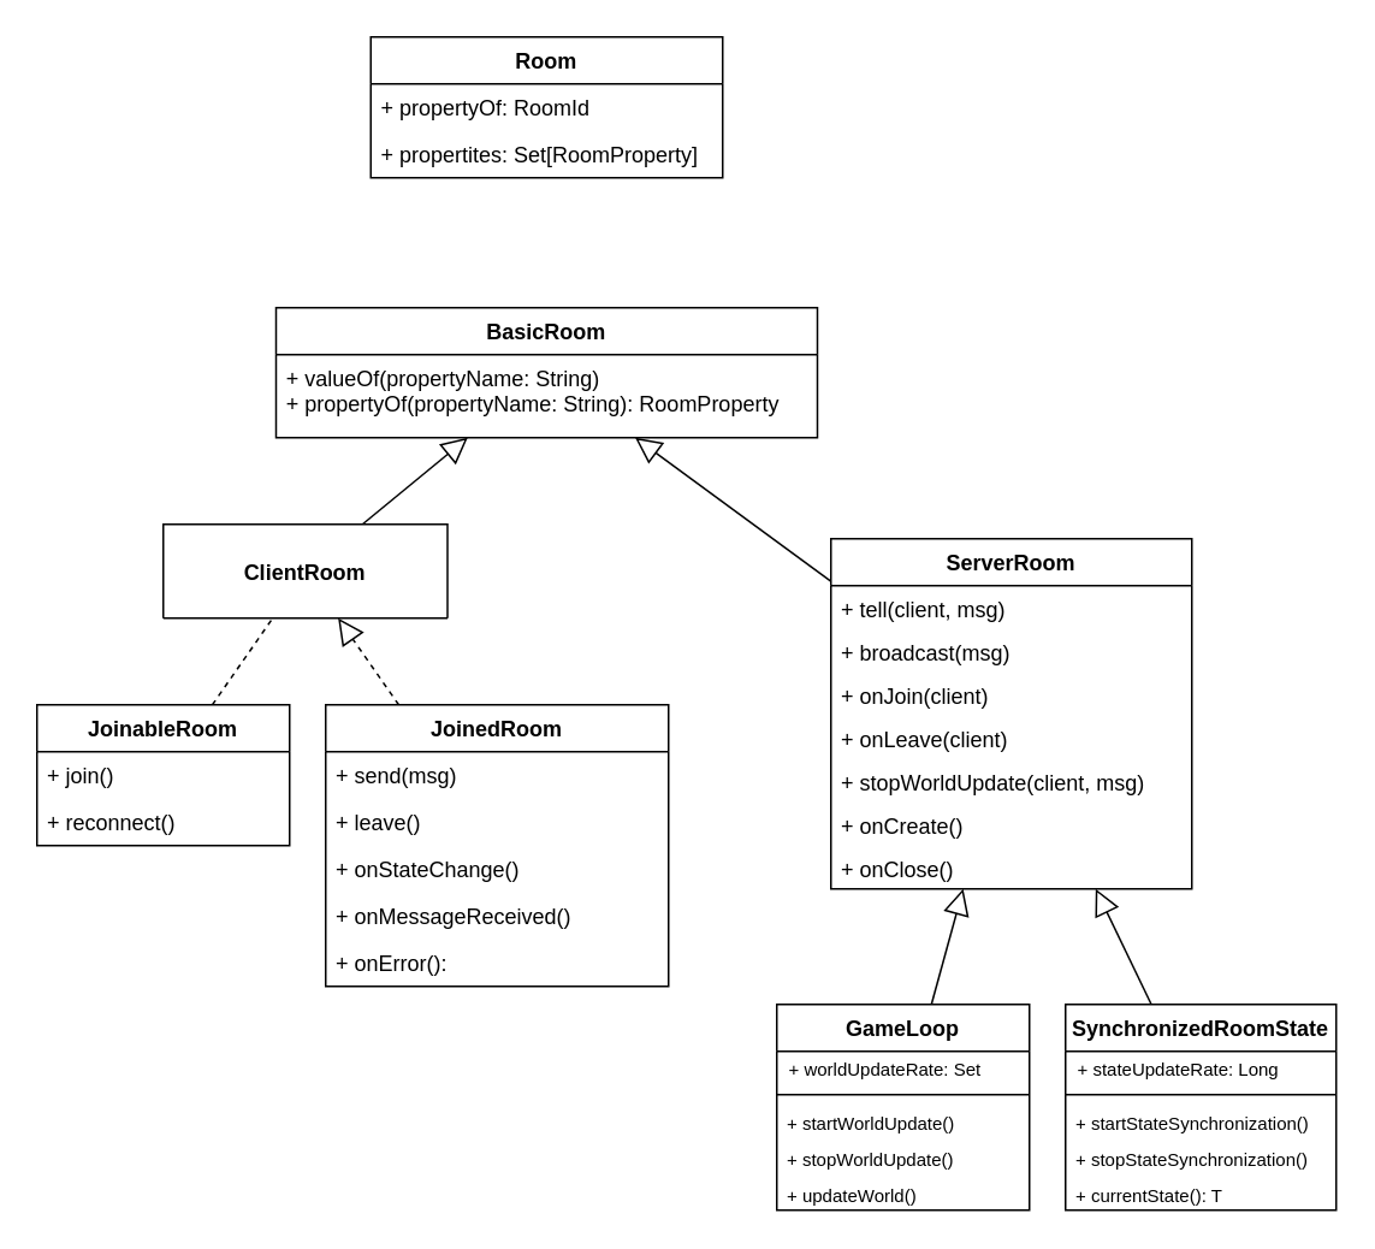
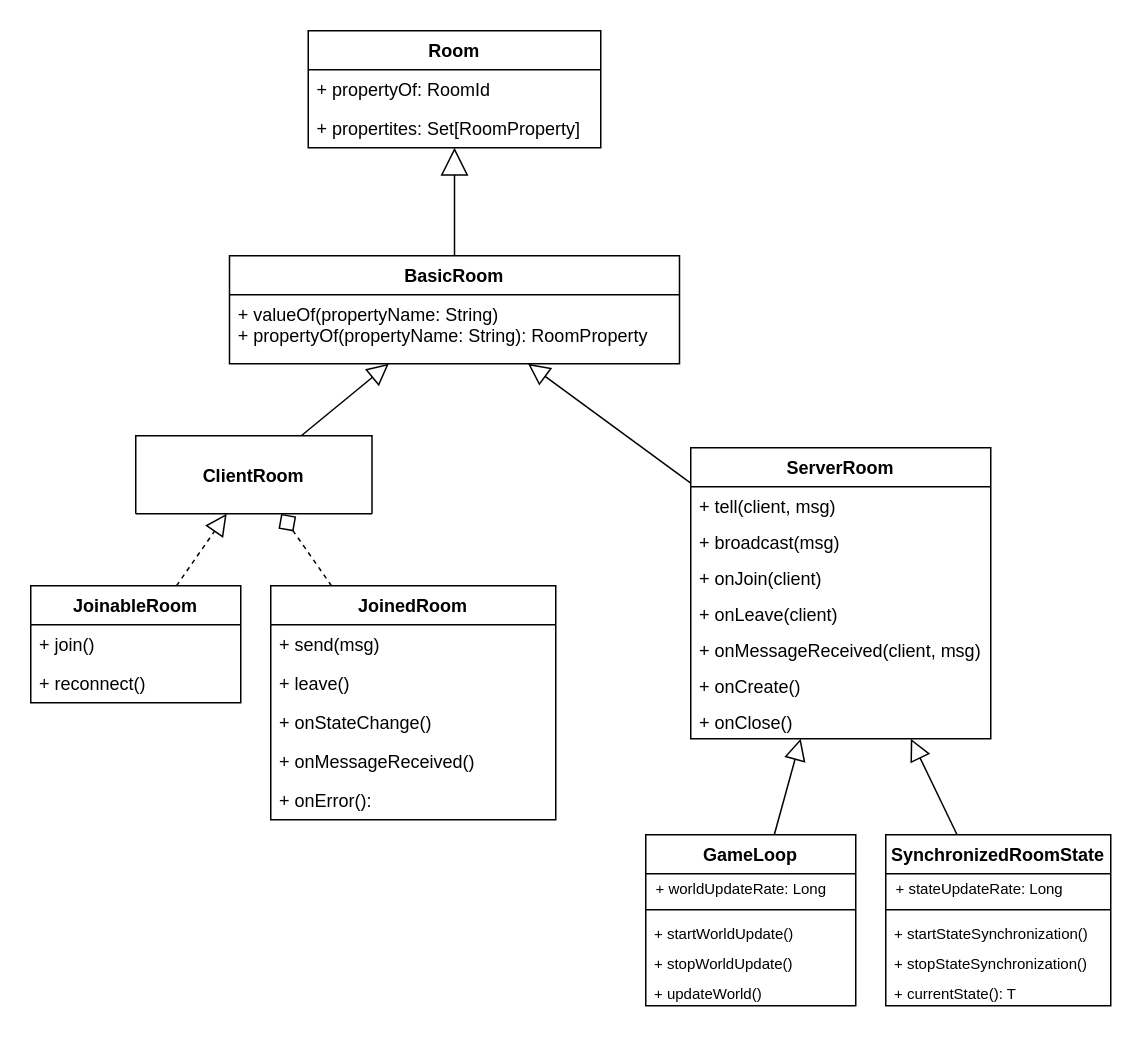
  <mxCell id="0" />
  <mxCell id="1" parent="0" />
- <mxCell id="3" value="" style="endArrow=none;dashed=1;endFill=0;endSize=12;html=1;" parent="1" source="35" target="28" edge="1"><mxGeometry width="160" relative="1" as="geometry"><mxPoint x="40" y="330" as="sourcePoint" /><mxPoint x="146.012" y="352" as="targetPoint" /></mxGeometry></mxCell>
+ <mxCell id="2" value="" style="endArrow=block;endSize=16;endFill=0;html=1;entryX=0.5;entryY=1;entryDx=0;entryDy=0;" parent="1" source="10" target="4" edge="1"><mxGeometry width="160" relative="1" as="geometry"><mxPoint x="20" y="130" as="sourcePoint" /><mxPoint x="180" y="130" as="targetPoint" /></mxGeometry></mxCell>
+ <mxCell id="3" value="" style="endArrow=block;dashed=1;endFill=0;endSize=12;html=1;" parent="1" source="35" target="28" edge="1"><mxGeometry width="160" relative="1" as="geometry"><mxPoint x="40" y="330" as="sourcePoint" /><mxPoint x="146.012" y="352" as="targetPoint" /></mxGeometry></mxCell>
  <mxCell id="4" value="Room" style="swimlane;fontStyle=1;align=center;verticalAlign=top;childLayout=stackLayout;horizontal=1;startSize=26;horizontalStack=0;resizeParent=1;resizeParentMax=0;resizeLast=0;collapsible=1;marginBottom=0;" parent="1" vertex="1"><mxGeometry x="205" y="20" width="195" height="78" as="geometry" /></mxCell>
  <mxCell id="5" value="+ propertyOf: RoomId" style="text;strokeColor=none;fillColor=none;align=left;verticalAlign=top;spacingLeft=4;spacingRight=4;overflow=hidden;rotatable=0;points=[[0,0.5],[1,0.5]];portConstraint=eastwest;" parent="4" vertex="1"><mxGeometry y="26" width="195" height="26" as="geometry" /></mxCell>
  <mxCell id="6" value="+ propertites: Set[RoomProperty]" style="text;strokeColor=none;fillColor=none;align=left;verticalAlign=top;spacingLeft=4;spacingRight=4;overflow=hidden;rotatable=0;points=[[0,0.5],[1,0.5]];portConstraint=eastwest;" parent="4" vertex="1"><mxGeometry y="52" width="195" height="26" as="geometry" /></mxCell>
- <mxCell id="7" style="edgeStyle=none;rounded=0;orthogonalLoop=1;jettySize=auto;html=1;startSize=8;endArrow=block;endFill=0;endSize=12;dashed=1;" parent="1" source="29" target="28" edge="1"><mxGeometry relative="1" as="geometry" /></mxCell>
+ <mxCell id="7" style="edgeStyle=none;rounded=0;orthogonalLoop=1;jettySize=auto;html=1;startSize=8;endArrow=diamond;endFill=0;endSize=12;dashed=1;" parent="1" source="29" target="28" edge="1"><mxGeometry relative="1" as="geometry" /></mxCell>
  <mxCell id="8" style="edgeStyle=none;rounded=0;orthogonalLoop=1;jettySize=auto;html=1;startSize=8;endArrow=block;endFill=0;endSize=12;fontSize=12;" parent="1" source="28" target="10" edge="1"><mxGeometry relative="1" as="geometry" /></mxCell>
  <mxCell id="9" style="edgeStyle=none;rounded=0;orthogonalLoop=1;jettySize=auto;html=1;startSize=8;endArrow=block;endFill=0;endSize=12;fontSize=12;" parent="1" source="12" target="10" edge="1"><mxGeometry relative="1" as="geometry" /></mxCell>
  <mxCell id="10" value="BasicRoom" style="swimlane;fontStyle=1;align=center;verticalAlign=top;childLayout=stackLayout;horizontal=1;startSize=26;horizontalStack=0;resizeParent=1;resizeParentMax=0;resizeLast=0;collapsible=1;marginBottom=0;" parent="1" vertex="1"><mxGeometry x="152.5" y="170" width="300" height="72" as="geometry" /></mxCell>
  <mxCell id="11" value="+ valueOf(propertyName: String)&#10;+ propertyOf(propertyName: String): RoomProperty" style="text;strokeColor=none;fillColor=none;align=left;verticalAlign=top;spacingLeft=4;spacingRight=4;overflow=hidden;rotatable=0;points=[[0,0.5],[1,0.5]];portConstraint=eastwest;" parent="10" vertex="1"><mxGeometry y="26" width="300" height="46" as="geometry" /></mxCell>
  <mxCell id="12" value="ServerRoom" style="swimlane;fontStyle=1;align=center;verticalAlign=top;childLayout=stackLayout;horizontal=1;startSize=26;horizontalStack=0;resizeParent=1;resizeParentMax=0;resizeLast=0;collapsible=1;marginBottom=0;labelBackgroundColor=#ffffff;fillColor=#ffffff;" parent="1" vertex="1"><mxGeometry x="460" y="298" width="200" height="194" as="geometry" /></mxCell>
  <mxCell id="13" value="+ tell(client, msg)&#10;" style="text;strokeColor=none;fillColor=none;align=left;verticalAlign=top;spacingLeft=4;spacingRight=4;overflow=hidden;rotatable=0;points=[[0,0.5],[1,0.5]];portConstraint=eastwest;fontSize=12;" parent="12" vertex="1"><mxGeometry y="26" width="200" height="24" as="geometry" /></mxCell>
  <mxCell id="14" value="+ broadcast(msg)" style="text;strokeColor=none;fillColor=none;align=left;verticalAlign=top;spacingLeft=4;spacingRight=4;overflow=hidden;rotatable=0;points=[[0,0.5],[1,0.5]];portConstraint=eastwest;fontSize=12;" parent="12" vertex="1"><mxGeometry y="50" width="200" height="24" as="geometry" /></mxCell>
  <mxCell id="15" value="+ onJoin(client)" style="text;strokeColor=none;fillColor=none;align=left;verticalAlign=top;spacingLeft=4;spacingRight=4;overflow=hidden;rotatable=0;points=[[0,0.5],[1,0.5]];portConstraint=eastwest;fontSize=12;" parent="12" vertex="1"><mxGeometry y="74" width="200" height="24" as="geometry" /></mxCell>
  <mxCell id="16" value="+ onLeave(client)" style="text;strokeColor=none;fillColor=none;align=left;verticalAlign=top;spacingLeft=4;spacingRight=4;overflow=hidden;rotatable=0;points=[[0,0.5],[1,0.5]];portConstraint=eastwest;fontSize=12;" parent="12" vertex="1"><mxGeometry y="98" width="200" height="24" as="geometry" /></mxCell>
- <mxCell id="17" value="+ stopWorldUpdate(client, msg)" style="text;strokeColor=none;fillColor=none;align=left;verticalAlign=top;spacingLeft=4;spacingRight=4;overflow=hidden;rotatable=0;points=[[0,0.5],[1,0.5]];portConstraint=eastwest;fontSize=12;" parent="12" vertex="1"><mxGeometry y="122" width="200" height="24" as="geometry" /></mxCell>
+ <mxCell id="17" value="+ onMessageReceived(client, msg)" style="text;strokeColor=none;fillColor=none;align=left;verticalAlign=top;spacingLeft=4;spacingRight=4;overflow=hidden;rotatable=0;points=[[0,0.5],[1,0.5]];portConstraint=eastwest;fontSize=12;" parent="12" vertex="1"><mxGeometry y="122" width="200" height="24" as="geometry" /></mxCell>
  <mxCell id="18" value="+ onCreate()" style="text;strokeColor=none;fillColor=none;align=left;verticalAlign=top;spacingLeft=4;spacingRight=4;overflow=hidden;rotatable=0;points=[[0,0.5],[1,0.5]];portConstraint=eastwest;fontSize=12;" parent="12" vertex="1"><mxGeometry y="146" width="200" height="24" as="geometry" /></mxCell>
  <mxCell id="19" value="+ onClose()" style="text;strokeColor=none;fillColor=none;align=left;verticalAlign=top;spacingLeft=4;spacingRight=4;overflow=hidden;rotatable=0;points=[[0,0.5],[1,0.5]];portConstraint=eastwest;fontSize=12;" parent="12" vertex="1"><mxGeometry y="170" width="200" height="24" as="geometry" /></mxCell>
  <mxCell id="20" style="edgeStyle=none;rounded=0;orthogonalLoop=1;jettySize=auto;html=1;startSize=8;endArrow=block;endFill=0;endSize=12;fontSize=12;" parent="1" source="38" target="12" edge="1"><mxGeometry relative="1" as="geometry" /></mxCell>
  <mxCell id="21" style="edgeStyle=none;rounded=0;orthogonalLoop=1;jettySize=auto;html=1;startSize=8;endArrow=block;endFill=0;endSize=12;fontSize=12;" parent="1" source="22" target="12" edge="1"><mxGeometry relative="1" as="geometry" /></mxCell>
  <mxCell id="22" value="SynchronizedRoomState" style="swimlane;fontStyle=1;align=center;verticalAlign=top;childLayout=stackLayout;horizontal=1;startSize=26;horizontalStack=0;resizeParent=1;resizeParentMax=0;resizeLast=0;collapsible=1;marginBottom=0;labelBackgroundColor=none;" parent="1" vertex="1"><mxGeometry x="590" y="556" width="150" height="114" as="geometry" /></mxCell>
  <mxCell id="23" value="+ stateUpdateRate: Long" style="text;strokeColor=none;fillColor=none;align=left;verticalAlign=middle;spacingLeft=5;spacingRight=4;overflow=hidden;rotatable=0;points=[[0,0.5],[1,0.5]];portConstraint=eastwest;spacing=2;fontSize=10;" parent="22" vertex="1"><mxGeometry y="26" width="150" height="20" as="geometry" /></mxCell>
  <mxCell id="24" value="" style="line;strokeWidth=1;fillColor=none;align=left;verticalAlign=middle;spacingTop=-1;spacingLeft=3;spacingRight=3;rotatable=0;labelPosition=right;points=[];portConstraint=eastwest;" parent="22" vertex="1"><mxGeometry y="46" width="150" height="8" as="geometry" /></mxCell>
  <mxCell id="25" value="+ startStateSynchronization()" style="text;strokeColor=none;fillColor=none;align=left;verticalAlign=top;spacingLeft=4;spacingRight=4;overflow=hidden;rotatable=0;points=[[0,0.5],[1,0.5]];portConstraint=eastwest;fontSize=10;" parent="22" vertex="1"><mxGeometry y="54" width="150" height="20" as="geometry" /></mxCell>
  <mxCell id="26" value="+ stopStateSynchronization()" style="text;strokeColor=none;fillColor=none;align=left;verticalAlign=top;spacingLeft=4;spacingRight=4;overflow=hidden;rotatable=0;points=[[0,0.5],[1,0.5]];portConstraint=eastwest;fontSize=10;" parent="22" vertex="1"><mxGeometry y="74" width="150" height="20" as="geometry" /></mxCell>
  <mxCell id="27" value="+ currentState(): T" style="text;strokeColor=none;fillColor=none;align=left;verticalAlign=top;spacingLeft=4;spacingRight=4;overflow=hidden;rotatable=0;points=[[0,0.5],[1,0.5]];portConstraint=eastwest;fontSize=10;" parent="22" vertex="1"><mxGeometry y="94" width="150" height="20" as="geometry" /></mxCell>
  <mxCell id="28" value="ClientRoom" style="swimlane;fontStyle=1;align=center;verticalAlign=middle;childLayout=stackLayout;horizontal=1;startSize=52;horizontalStack=0;resizeParent=1;resizeParentMax=0;resizeLast=0;collapsible=1;marginBottom=0;" parent="1" vertex="1"><mxGeometry x="90" y="290" width="157.5" height="52" as="geometry" /></mxCell>
  <mxCell id="29" value="JoinedRoom" style="swimlane;fontStyle=1;align=center;verticalAlign=top;childLayout=stackLayout;horizontal=1;startSize=26;horizontalStack=0;resizeParent=1;resizeParentMax=0;resizeLast=0;collapsible=1;marginBottom=0;" parent="1" vertex="1"><mxGeometry x="180" y="390" width="190" height="156" as="geometry" /></mxCell>
  <mxCell id="30" value="+ send(msg)" style="text;strokeColor=none;fillColor=none;align=left;verticalAlign=top;spacingLeft=4;spacingRight=4;overflow=hidden;rotatable=0;points=[[0,0.5],[1,0.5]];portConstraint=eastwest;" parent="29" vertex="1"><mxGeometry y="26" width="190" height="26" as="geometry" /></mxCell>
  <mxCell id="31" value="+ leave()" style="text;strokeColor=none;fillColor=none;align=left;verticalAlign=top;spacingLeft=4;spacingRight=4;overflow=hidden;rotatable=0;points=[[0,0.5],[1,0.5]];portConstraint=eastwest;" parent="29" vertex="1"><mxGeometry y="52" width="190" height="26" as="geometry" /></mxCell>
  <mxCell id="32" value="+ onStateChange()" style="text;strokeColor=none;fillColor=none;align=left;verticalAlign=top;spacingLeft=4;spacingRight=4;overflow=hidden;rotatable=0;points=[[0,0.5],[1,0.5]];portConstraint=eastwest;" parent="29" vertex="1"><mxGeometry y="78" width="190" height="26" as="geometry" /></mxCell>
  <mxCell id="33" value="+ onMessageReceived()" style="text;strokeColor=none;fillColor=none;align=left;verticalAlign=top;spacingLeft=4;spacingRight=4;overflow=hidden;rotatable=0;points=[[0,0.5],[1,0.5]];portConstraint=eastwest;" parent="29" vertex="1"><mxGeometry y="104" width="190" height="26" as="geometry" /></mxCell>
  <mxCell id="34" value="+ onError(): " style="text;strokeColor=none;fillColor=none;align=left;verticalAlign=top;spacingLeft=4;spacingRight=4;overflow=hidden;rotatable=0;points=[[0,0.5],[1,0.5]];portConstraint=eastwest;" parent="29" vertex="1"><mxGeometry y="130" width="190" height="26" as="geometry" /></mxCell>
  <mxCell id="35" value="JoinableRoom" style="swimlane;fontStyle=1;align=center;verticalAlign=top;childLayout=stackLayout;horizontal=1;startSize=26;horizontalStack=0;resizeParent=1;resizeParentMax=0;resizeLast=0;collapsible=1;marginBottom=0;" parent="1" vertex="1"><mxGeometry x="20" y="390" width="140" height="78" as="geometry" /></mxCell>
  <mxCell id="36" value="+ join()" style="text;strokeColor=none;fillColor=none;align=left;verticalAlign=top;spacingLeft=4;spacingRight=4;overflow=hidden;rotatable=0;points=[[0,0.5],[1,0.5]];portConstraint=eastwest;" parent="35" vertex="1"><mxGeometry y="26" width="140" height="26" as="geometry" /></mxCell>
  <mxCell id="37" value="+ reconnect()" style="text;strokeColor=none;fillColor=none;align=left;verticalAlign=top;spacingLeft=4;spacingRight=4;overflow=hidden;rotatable=0;points=[[0,0.5],[1,0.5]];portConstraint=eastwest;" parent="35" vertex="1"><mxGeometry y="52" width="140" height="26" as="geometry" /></mxCell>
  <mxCell id="38" value="GameLoop" style="swimlane;fontStyle=1;align=center;verticalAlign=top;childLayout=stackLayout;horizontal=1;startSize=26;horizontalStack=0;resizeParent=1;resizeParentMax=0;resizeLast=0;collapsible=1;marginBottom=0;labelBackgroundColor=none;" parent="1" vertex="1"><mxGeometry x="430" y="556" width="140" height="114" as="geometry" /></mxCell>
- <mxCell id="39" value="+ worldUpdateRate: Set" style="text;strokeColor=none;fillColor=none;align=left;verticalAlign=middle;spacingLeft=5;spacingRight=4;overflow=hidden;rotatable=0;points=[[0,0.5],[1,0.5]];portConstraint=eastwest;spacing=2;fontSize=10;" parent="38" vertex="1"><mxGeometry y="26" width="140" height="20" as="geometry" /></mxCell>
+ <mxCell id="39" value="+ worldUpdateRate: Long" style="text;strokeColor=none;fillColor=none;align=left;verticalAlign=middle;spacingLeft=5;spacingRight=4;overflow=hidden;rotatable=0;points=[[0,0.5],[1,0.5]];portConstraint=eastwest;spacing=2;fontSize=10;" parent="38" vertex="1"><mxGeometry y="26" width="140" height="20" as="geometry" /></mxCell>
  <mxCell id="40" value="" style="line;strokeWidth=1;fillColor=none;align=left;verticalAlign=middle;spacingTop=-1;spacingLeft=3;spacingRight=3;rotatable=0;labelPosition=right;points=[];portConstraint=eastwest;" parent="38" vertex="1"><mxGeometry y="46" width="140" height="8" as="geometry" /></mxCell>
  <mxCell id="41" value="+ startWorldUpdate()" style="text;strokeColor=none;fillColor=none;align=left;verticalAlign=top;spacingLeft=4;spacingRight=4;overflow=hidden;rotatable=0;points=[[0,0.5],[1,0.5]];portConstraint=eastwest;fontSize=10;" parent="38" vertex="1"><mxGeometry y="54" width="140" height="20" as="geometry" /></mxCell>
  <mxCell id="42" value="+ stopWorldUpdate()" style="text;strokeColor=none;fillColor=none;align=left;verticalAlign=top;spacingLeft=4;spacingRight=4;overflow=hidden;rotatable=0;points=[[0,0.5],[1,0.5]];portConstraint=eastwest;fontSize=10;" parent="38" vertex="1"><mxGeometry y="74" width="140" height="20" as="geometry" /></mxCell>
  <mxCell id="43" value="+ updateWorld()" style="text;strokeColor=none;fillColor=none;align=left;verticalAlign=top;spacingLeft=4;spacingRight=4;overflow=hidden;rotatable=0;points=[[0,0.5],[1,0.5]];portConstraint=eastwest;fontSize=10;" parent="38" vertex="1"><mxGeometry y="94" width="140" height="20" as="geometry" /></mxCell>
